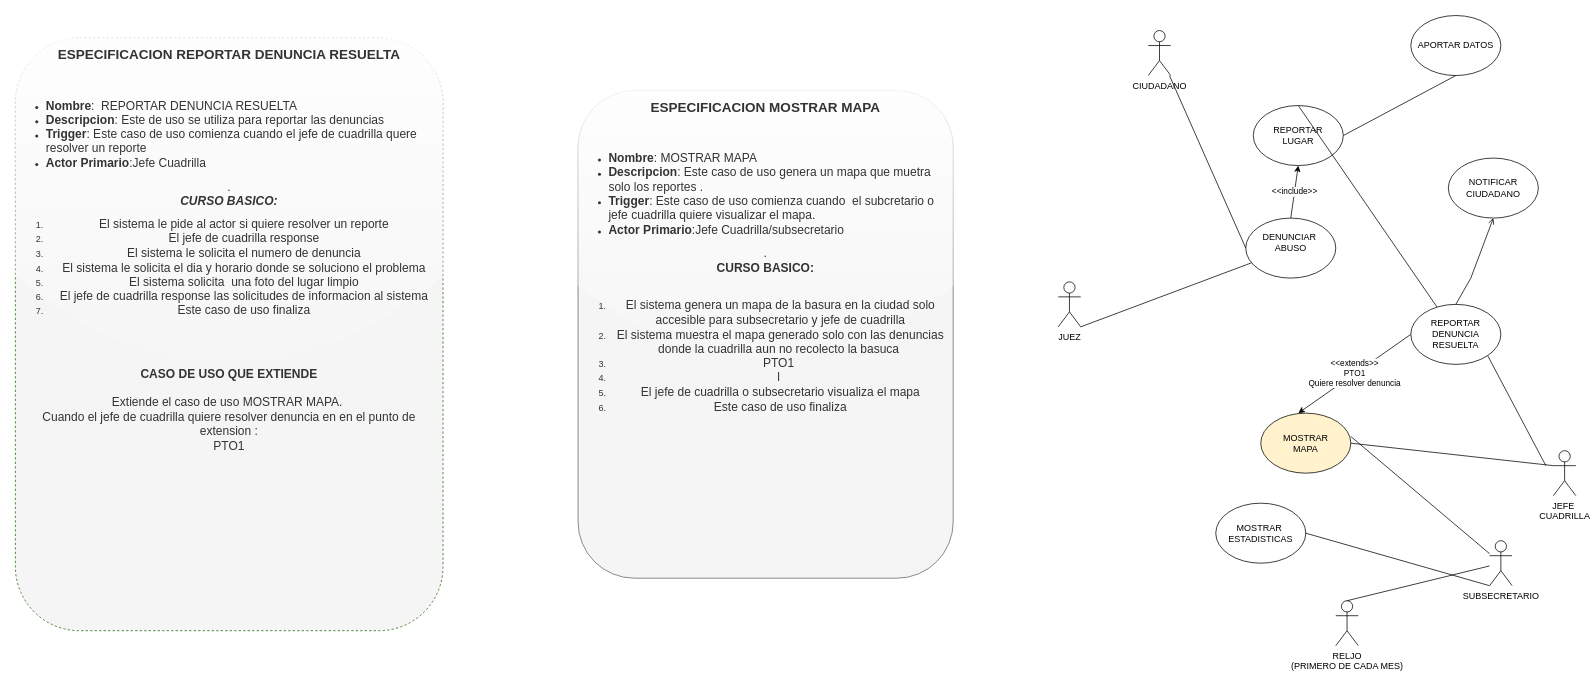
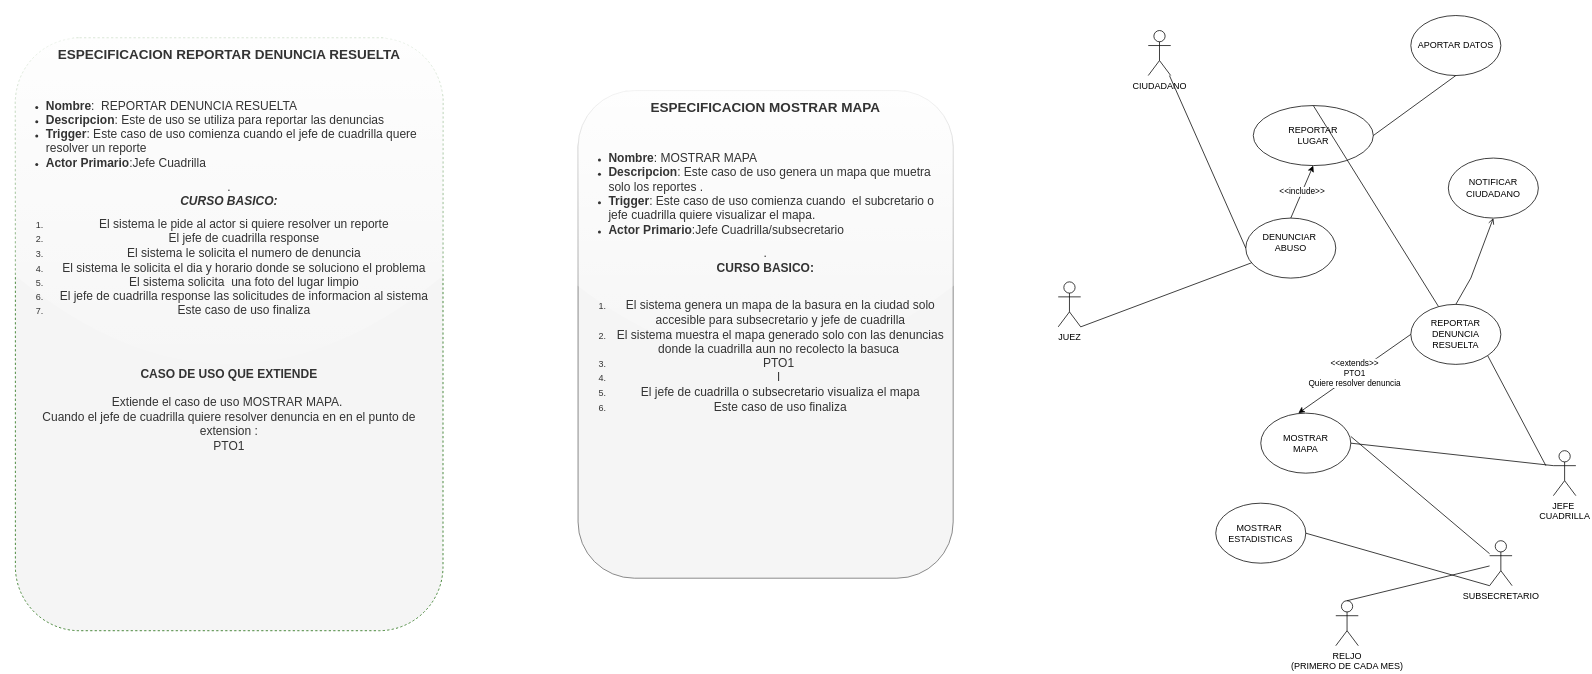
  <mxCell id="0" />
  <mxCell id="1" parent="0" />
  <mxCell id="2" value="JUEZ" style="shape=umlActor;verticalLabelPosition=bottom;verticalAlign=top;html=1;outlineConnect=0;" parent="1" vertex="1"><mxGeometry x="1410" y="375" width="30" height="60" as="geometry" /></mxCell>
- <mxCell id="3" value="REPORTAR&lt;div&gt;LUGAR&lt;/div&gt;" style="ellipse;whiteSpace=wrap;html=1;" parent="1" vertex="1"><mxGeometry x="1670" y="140" width="120" height="80" as="geometry" /></mxCell>
+ <mxCell id="3" value="REPORTAR&lt;div&gt;LUGAR&lt;/div&gt;" style="ellipse;whiteSpace=wrap;html=1;" parent="1" vertex="1"><mxGeometry x="1670" y="140" width="160" height="80" as="geometry" /></mxCell>
  <mxCell id="4" value="NOTIFICAR&lt;div&gt;CIUDADANO&lt;/div&gt;" style="ellipse;whiteSpace=wrap;html=1;" parent="1" vertex="1"><mxGeometry x="1930" y="210" width="120" height="80" as="geometry" /></mxCell>
  <mxCell id="5" value="CIUDADANO" style="shape=umlActor;verticalLabelPosition=bottom;verticalAlign=top;html=1;outlineConnect=0;" parent="1" vertex="1"><mxGeometry x="1530" y="40" width="30" height="60" as="geometry" /></mxCell>
  <mxCell id="6" value="DENUNCIAR&amp;nbsp;&lt;div&gt;ABUSO&lt;/div&gt;&lt;div&gt;&lt;br&gt;&lt;/div&gt;" style="ellipse;whiteSpace=wrap;html=1;" parent="1" vertex="1"><mxGeometry x="1660" y="290" width="120" height="80" as="geometry" /></mxCell>
  <mxCell id="7" value="&amp;lt;&amp;lt;include&amp;gt;&amp;gt;" style="endArrow=classic;html=1;rounded=0;entryX=0.5;entryY=1;entryDx=0;entryDy=0;exitX=0.5;exitY=0;exitDx=0;exitDy=0;" parent="1" source="6" target="3" edge="1"><mxGeometry width="50" height="50" relative="1" as="geometry"><mxPoint x="1750" y="490" as="sourcePoint" /><mxPoint x="1800" y="440" as="targetPoint" /></mxGeometry></mxCell>
  <mxCell id="8" value="" style="endArrow=none;html=1;rounded=0;exitX=0.5;exitY=0;exitDx=0;exitDy=0;" parent="1" source="3" target="11" edge="1"><mxGeometry width="50" height="50" relative="1" as="geometry"><mxPoint x="1750" y="490" as="sourcePoint" /><mxPoint x="1800" y="440" as="targetPoint" /></mxGeometry></mxCell>
  <mxCell id="9" value="" style="endArrow=none;html=1;rounded=0;exitX=1;exitY=1;exitDx=0;exitDy=0;exitPerimeter=0;" parent="1" source="2" target="6" edge="1"><mxGeometry width="50" height="50" relative="1" as="geometry"><mxPoint x="1750" y="240" as="sourcePoint" /><mxPoint x="1800" y="190" as="targetPoint" /></mxGeometry></mxCell>
  <mxCell id="10" value="" style="endArrow=none;html=1;rounded=0;exitX=0;exitY=0.5;exitDx=0;exitDy=0;" parent="1" source="6" target="5" edge="1"><mxGeometry width="50" height="50" relative="1" as="geometry"><mxPoint x="1670" y="170" as="sourcePoint" /><mxPoint x="1800" y="190" as="targetPoint" /></mxGeometry></mxCell>
  <mxCell id="11" value="REPORTAR&lt;div&gt;DENUNCIA&lt;/div&gt;&lt;div&gt;RESUELTA&lt;/div&gt;" style="ellipse;whiteSpace=wrap;html=1;" parent="1" vertex="1"><mxGeometry x="1880" y="405" width="120" height="80" as="geometry" /></mxCell>
  <mxCell id="12" value="JEFE&amp;nbsp;&lt;div&gt;CUADRILLA&lt;/div&gt;" style="shape=umlActor;verticalLabelPosition=bottom;verticalAlign=top;html=1;outlineConnect=0;" parent="1" vertex="1"><mxGeometry x="2070" y="600" width="30" height="60" as="geometry" /></mxCell>
- <mxCell id="13" value="MOSTRAR&lt;div&gt;MAPA&lt;/div&gt;" style="ellipse;whiteSpace=wrap;html=1;fillColor=#fff2cc;" parent="1" vertex="1"><mxGeometry x="1680" y="550" width="120" height="80" as="geometry" /></mxCell>
+ <mxCell id="13" value="MOSTRAR&lt;div&gt;MAPA&lt;/div&gt;" style="ellipse;whiteSpace=wrap;html=1;" parent="1" vertex="1"><mxGeometry x="1680" y="550" width="120" height="80" as="geometry" /></mxCell>
  <mxCell id="14" value="&amp;lt;&amp;lt;extends&amp;gt;&amp;gt;&lt;div&gt;PTO1&lt;/div&gt;&lt;div&gt;Quiere resolver denuncia&lt;/div&gt;" style="endArrow=classic;html=1;rounded=0;entryX=0.417;entryY=0;entryDx=0;entryDy=0;entryPerimeter=0;exitX=0;exitY=0.5;exitDx=0;exitDy=0;" parent="1" source="11" target="13" edge="1"><mxGeometry x="-0.003" width="50" height="50" relative="1" as="geometry"><mxPoint x="1830" y="460" as="sourcePoint" /><mxPoint x="1800" y="240" as="targetPoint" /><mxPoint as="offset" /></mxGeometry></mxCell>
  <mxCell id="15" style="edgeStyle=orthogonalEdgeStyle;rounded=0;orthogonalLoop=1;jettySize=auto;html=1;exitX=0.5;exitY=1;exitDx=0;exitDy=0;" parent="1" source="11" target="11" edge="1"><mxGeometry relative="1" as="geometry" /></mxCell>
  <mxCell id="16" value="SUBSECRETARIO" style="shape=umlActor;verticalLabelPosition=bottom;verticalAlign=top;html=1;outlineConnect=0;" parent="1" vertex="1"><mxGeometry x="1985" y="720" width="30" height="60" as="geometry" /></mxCell>
  <mxCell id="17" value="" style="endArrow=none;html=1;rounded=0;exitX=1;exitY=0.388;exitDx=0;exitDy=0;exitPerimeter=0;" parent="1" source="13" target="16" edge="1"><mxGeometry width="50" height="50" relative="1" as="geometry"><mxPoint x="1890" y="600" as="sourcePoint" /><mxPoint x="1940" y="550" as="targetPoint" /></mxGeometry></mxCell>
  <mxCell id="18" value="" style="endArrow=none;html=1;rounded=0;entryX=0;entryY=0.333;entryDx=0;entryDy=0;entryPerimeter=0;exitX=1;exitY=0.5;exitDx=0;exitDy=0;" parent="1" source="13" target="12" edge="1"><mxGeometry width="50" height="50" relative="1" as="geometry"><mxPoint x="1750" y="290" as="sourcePoint" /><mxPoint x="1800" y="240" as="targetPoint" /></mxGeometry></mxCell>
  <mxCell id="19" value="" style="endArrow=none;html=1;rounded=0;entryX=1;entryY=1;entryDx=0;entryDy=0;" parent="1" target="11" edge="1"><mxGeometry width="50" height="50" relative="1" as="geometry"><mxPoint x="2060" y="620" as="sourcePoint" /><mxPoint x="1800" y="440" as="targetPoint" /></mxGeometry></mxCell>
  <mxCell id="20" value="RELJO&lt;div&gt;(PRIMERO DE CADA MES)&lt;/div&gt;" style="shape=umlActor;verticalLabelPosition=bottom;verticalAlign=top;html=1;outlineConnect=0;" parent="1" vertex="1"><mxGeometry x="1780" y="800" width="30" height="60" as="geometry" /></mxCell>
  <mxCell id="21" value="MOSTRAR&amp;nbsp;&lt;div&gt;ESTADISTICAS&lt;/div&gt;" style="ellipse;whiteSpace=wrap;html=1;" parent="1" vertex="1"><mxGeometry x="1620" y="670" width="120" height="80" as="geometry" /></mxCell>
  <mxCell id="22" value="" style="endArrow=none;html=1;rounded=0;exitX=0.5;exitY=0;exitDx=0;exitDy=0;exitPerimeter=0;" parent="1" source="20" target="16" edge="1"><mxGeometry width="50" height="50" relative="1" as="geometry"><mxPoint x="1750" y="490" as="sourcePoint" /><mxPoint x="1800" y="440" as="targetPoint" /></mxGeometry></mxCell>
  <mxCell id="23" value="" style="endArrow=none;html=1;rounded=0;entryX=0;entryY=1;entryDx=0;entryDy=0;entryPerimeter=0;exitX=1;exitY=0.5;exitDx=0;exitDy=0;" parent="1" source="21" target="16" edge="1"><mxGeometry width="50" height="50" relative="1" as="geometry"><mxPoint x="1750" y="490" as="sourcePoint" /><mxPoint x="1800" y="440" as="targetPoint" /></mxGeometry></mxCell>
  <mxCell id="24" value="&lt;h1 style=&quot;margin-top: 0px;&quot;&gt;&lt;font style=&quot;font-size: 18px;&quot;&gt;ESPECIFICACION MOSTRAR MAPA&lt;/font&gt;&lt;/h1&gt;&lt;div&gt;&lt;font style=&quot;font-size: 14px;&quot;&gt;&lt;br&gt;&lt;/font&gt;&lt;/div&gt;&lt;div style=&quot;&quot;&gt;&lt;ul&gt;&lt;li style=&quot;text-align: left;&quot;&gt;&lt;font size=&quot;3&quot;&gt;&lt;b&gt;Nombre&lt;/b&gt;: MOSTRAR MAPA&lt;/font&gt;&lt;/li&gt;&lt;li style=&quot;text-align: left;&quot;&gt;&lt;font size=&quot;3&quot;&gt;&lt;b&gt;Descripcion&lt;/b&gt;: Este caso de uso genera un mapa que muetra solo los reportes .&lt;/font&gt;&lt;/li&gt;&lt;li style=&quot;text-align: left;&quot;&gt;&lt;font size=&quot;3&quot;&gt;&lt;b&gt;Trigger&lt;/b&gt;: Este caso de uso comienza cuando&amp;nbsp; el subcretario o jefe cuadrilla quiere visualizar el mapa.&lt;/font&gt;&lt;/li&gt;&lt;li style=&quot;text-align: left;&quot;&gt;&lt;font size=&quot;3&quot;&gt;&lt;b&gt;Actor Primario&lt;/b&gt;:Jefe Cuadrilla/subsecretario&lt;/font&gt;&lt;/li&gt;&lt;/ul&gt;&lt;/div&gt;&lt;div style=&quot;&quot;&gt;&lt;font size=&quot;3&quot;&gt;.&lt;/font&gt;&lt;/div&gt;&lt;div style=&quot;&quot;&gt;&lt;b&gt;&lt;font style=&quot;&quot; size=&quot;3&quot;&gt;CURSO BASICO:&lt;/font&gt;&lt;/b&gt;&lt;/div&gt;&lt;div style=&quot;&quot;&gt;&lt;font size=&quot;3&quot;&gt;&lt;i&gt;&lt;br&gt;&lt;/i&gt;&lt;/font&gt;&lt;/div&gt;&lt;div style=&quot;&quot;&gt;&lt;ol&gt;&lt;li&gt;&lt;font size=&quot;3&quot;&gt;El sistema genera un mapa de la basura en la ciudad solo accesible para&amp;nbsp;subsecretario y jefe de cuadrilla&lt;/font&gt;&lt;/li&gt;&lt;li&gt;&lt;span style=&quot;background-color: initial; font-size: medium;&quot;&gt;El sistema muestra el mapa generado solo con las denuncias donde la cuadrilla aun no recolecto la basuca&amp;nbsp;&lt;/span&gt;&lt;br&gt;&lt;/li&gt;&lt;li&gt;&lt;font size=&quot;3&quot;&gt;PTO1&amp;nbsp;&lt;/font&gt;&lt;/li&gt;&lt;li&gt;&lt;font size=&quot;3&quot;&gt;l&amp;nbsp;&lt;/font&gt;&lt;/li&gt;&lt;li&gt;&lt;font size=&quot;3&quot;&gt;El jefe de cuadrilla o subsecretario visualiza el mapa&lt;/font&gt;&lt;/li&gt;&lt;li&gt;&lt;font size=&quot;3&quot;&gt;Este caso de uso finaliza&lt;/font&gt;&lt;/li&gt;&lt;/ol&gt;&lt;/div&gt;&lt;div style=&quot;&quot;&gt;&lt;font size=&quot;3&quot;&gt;&lt;br&gt;&lt;/font&gt;&lt;/div&gt;&lt;div style=&quot;&quot;&gt;&lt;br&gt;&lt;/div&gt;&lt;div style=&quot;&quot;&gt;&lt;font size=&quot;3&quot;&gt;&lt;br&gt;&lt;/font&gt;&lt;/div&gt;&lt;div style=&quot;text-align: left;&quot;&gt;&lt;font size=&quot;3&quot;&gt;&lt;br&gt;&lt;/font&gt;&lt;/div&gt;&lt;div style=&quot;text-align: left;&quot;&gt;&lt;br&gt;&lt;/div&gt;" style="text;html=1;whiteSpace=wrap;overflow=hidden;rounded=1;align=center;glass=1;fillColor=#f5f5f5;fontColor=#333333;strokeColor=#666666;" parent="1" vertex="1"><mxGeometry x="770" y="120" width="500" height="650" as="geometry" /></mxCell>
  <mxCell id="25" value="&lt;h1 style=&quot;margin-top: 0px;&quot;&gt;&lt;font style=&quot;font-size: 18px;&quot;&gt;ESPECIFICACION REPORTAR DENUNCIA RESUELTA&lt;/font&gt;&lt;/h1&gt;&lt;div&gt;&lt;font style=&quot;font-size: 14px;&quot;&gt;&lt;br&gt;&lt;/font&gt;&lt;/div&gt;&lt;div style=&quot;&quot;&gt;&lt;ul&gt;&lt;li style=&quot;text-align: left;&quot;&gt;&lt;font size=&quot;3&quot;&gt;&lt;b&gt;Nombre&lt;/b&gt;:&amp;nbsp; REPORTAR DENUNCIA RESUELTA&lt;/font&gt;&lt;/li&gt;&lt;li style=&quot;text-align: left;&quot;&gt;&lt;font size=&quot;3&quot;&gt;&lt;b&gt;Descripcion&lt;/b&gt;: Este de uso se utiliza para reportar las denuncias&lt;/font&gt;&lt;/li&gt;&lt;li style=&quot;text-align: left;&quot;&gt;&lt;font size=&quot;3&quot;&gt;&lt;b&gt;Trigger&lt;/b&gt;: Este caso de uso comienza cuando el jefe de cuadrilla quere resolver un reporte&lt;/font&gt;&lt;/li&gt;&lt;li style=&quot;text-align: left;&quot;&gt;&lt;font size=&quot;3&quot;&gt;&lt;b&gt;Actor Primario&lt;/b&gt;:Jefe Cuadrilla&lt;/font&gt;&lt;/li&gt;&lt;/ul&gt;&lt;/div&gt;&lt;div style=&quot;&quot;&gt;&lt;font size=&quot;3&quot;&gt;.&lt;/font&gt;&lt;/div&gt;&lt;div style=&quot;&quot;&gt;&lt;b&gt;&lt;font size=&quot;3&quot; style=&quot;&quot;&gt;&lt;i&gt;CURSO BASICO:&lt;/i&gt;&lt;/font&gt;&lt;/b&gt;&lt;/div&gt;&lt;div style=&quot;&quot;&gt;&lt;ol&gt;&lt;li&gt;&lt;span style=&quot;font-size: medium; background-color: initial;&quot;&gt;El sistema le pide al actor si quiere resolver un reporte&lt;/span&gt;&lt;br&gt;&lt;/li&gt;&lt;li&gt;&lt;font size=&quot;3&quot;&gt;El jefe de cuadrilla response&lt;/font&gt;&lt;/li&gt;&lt;li&gt;&lt;span style=&quot;font-size: medium; background-color: initial;&quot;&gt;El sistema le solicita el numero de denuncia&lt;/span&gt;&lt;/li&gt;&lt;li&gt;&lt;span style=&quot;font-size: medium; background-color: initial;&quot;&gt;El sistema le solicita el dia y horario donde se soluciono el problema&lt;/span&gt;&lt;/li&gt;&lt;li&gt;&lt;font size=&quot;3&quot;&gt;El sistema solicita&amp;nbsp; una foto del lugar limpio&lt;/font&gt;&lt;/li&gt;&lt;li&gt;&lt;font size=&quot;3&quot;&gt;El jefe de cuadrilla response las solicitudes de informacion al sistema&lt;/font&gt;&lt;/li&gt;&lt;li&gt;&lt;font size=&quot;3&quot;&gt;Este caso de uso finaliza&lt;/font&gt;&lt;/li&gt;&lt;/ol&gt;&lt;/div&gt;&lt;div style=&quot;&quot;&gt;&lt;font size=&quot;3&quot;&gt;&lt;br&gt;&lt;/font&gt;&lt;/div&gt;&lt;div style=&quot;&quot;&gt;&lt;br&gt;&lt;/div&gt;&lt;div style=&quot;&quot;&gt;&lt;font size=&quot;3&quot;&gt;&lt;br&gt;&lt;/font&gt;&lt;/div&gt;&lt;div style=&quot;&quot;&gt;&lt;font size=&quot;3&quot;&gt;&lt;b&gt;CASO DE USO QUE EXTIENDE&lt;/b&gt;&lt;/font&gt;&lt;/div&gt;&lt;div style=&quot;&quot;&gt;&lt;font size=&quot;3&quot;&gt;&lt;b&gt;&lt;br&gt;&lt;/b&gt;&lt;/font&gt;&lt;/div&gt;&lt;div style=&quot;&quot;&gt;&lt;font size=&quot;3&quot;&gt;Extiende el caso de uso MOSTRAR MAPA.&amp;nbsp;&lt;/font&gt;&lt;/div&gt;&lt;div style=&quot;&quot;&gt;&lt;font size=&quot;3&quot;&gt;Cuando el jefe de cuadrilla quiere resolver denuncia en en el punto de extension :&lt;/font&gt;&lt;/div&gt;&lt;div style=&quot;&quot;&gt;&lt;font size=&quot;3&quot;&gt;PTO1&lt;/font&gt;&lt;/div&gt;&lt;div style=&quot;&quot;&gt;&lt;br&gt;&lt;/div&gt;&lt;div style=&quot;&quot;&gt;&lt;br&gt;&lt;/div&gt;" style="text;html=1;whiteSpace=wrap;overflow=hidden;rounded=1;align=center;fillColor=#f5f5f5;strokeColor=#146603;fontColor=#333333;glass=1;gradientColor=none;perimeterSpacing=13;dashed=1;resizable=1;" parent="1" vertex="1"><mxGeometry x="20" y="50" width="570" height="790" as="geometry" /></mxCell>
  <mxCell id="26" value="" style="endArrow=open;html=1;rounded=0;exitX=0.5;exitY=0;exitDx=0;exitDy=0;entryX=0.5;entryY=1;entryDx=0;entryDy=0;" edge="1" parent="1" source="11" target="4"><mxGeometry width="50" height="50" relative="1" as="geometry"><mxPoint x="1590" y="350" as="sourcePoint" /><mxPoint x="1640" y="300" as="targetPoint" /><Array as="points"><mxPoint x="1960" y="370" /></Array></mxGeometry></mxCell>
  <mxCell id="27" value="APORTAR DATOS" style="ellipse;whiteSpace=wrap;html=1;" vertex="1" parent="1"><mxGeometry x="1880" y="20" width="120" height="80" as="geometry" /></mxCell>
  <mxCell id="28" value="" style="endArrow=none;html=1;rounded=0;entryX=1;entryY=0.5;entryDx=0;entryDy=0;exitX=0.5;exitY=1;exitDx=0;exitDy=0;" edge="1" parent="1" source="27" target="3"><mxGeometry width="50" height="50" relative="1" as="geometry"><mxPoint x="1590" y="350" as="sourcePoint" /><mxPoint x="1640" y="300" as="targetPoint" /></mxGeometry></mxCell>
